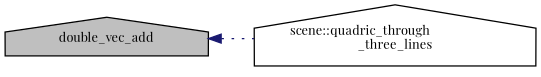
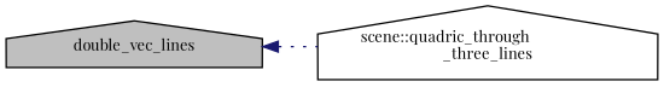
  digraph {
    rankdir=LR
    fontname="Playfair Display"
    node [color=black fontname="Playfair Display" fontsize=10 shape=house style=filled]
-   n1 [fillcolor=grey75 fontcolor=black height=0.2 label=double_vec_add width=0.4]
+   n1 [fillcolor=grey75 fontcolor=black height=0.2 label=double_vec_lines width=0.4]
    n2 [fillcolor=white height=0.2 label="scene::quadric_through\l_three_lines" width=0.4]
    n1 -> n2 [color=midnightblue dir=back fontname="Playfair Display" fontsize=10 labelfontname=Helvetica labelfontsize=10 style=dotted]
  }
